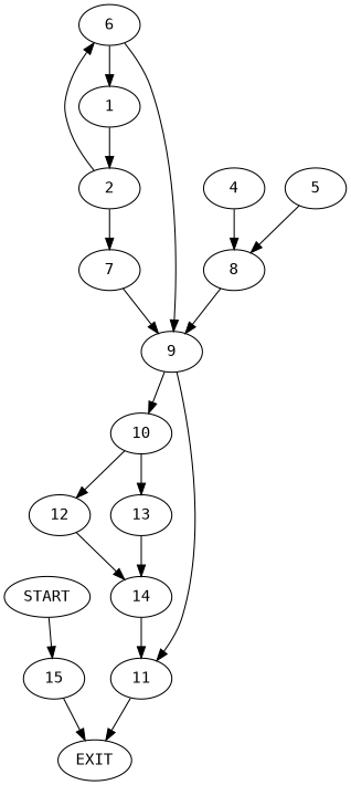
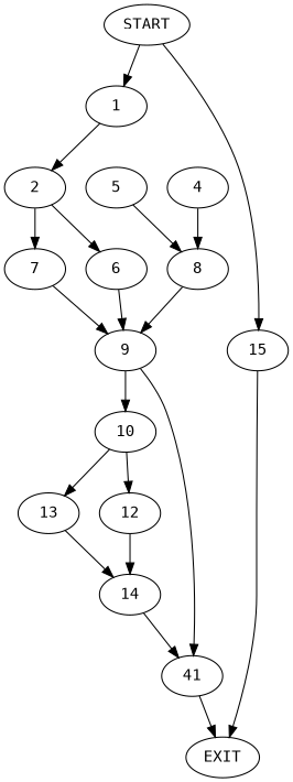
  digraph {
    fontname="DejaVu Sans Mono"
    node [fontname="DejaVu Sans Mono"]
    edge [fontname="DejaVu Sans Mono"]
    n1 [label=START]
    1
    15
    2
    n5 [label=EXIT]
    6
    7
    9
    4
    8
    5
    10
-   11
+   11 [label=41]
    12
    13
    14
-   6 -> 1
+   n1 -> 1
    n1 -> 15
    1 -> 2
    15 -> n5
    2 -> 6
    2 -> 7
    6 -> 9
    7 -> 9
    9 -> 10
    9 -> 11
    4 -> 8
    8 -> 9
    5 -> 8
    10 -> 12
    10 -> 13
    11 -> n5
    12 -> 14
    13 -> 14
    14 -> 11
  }
